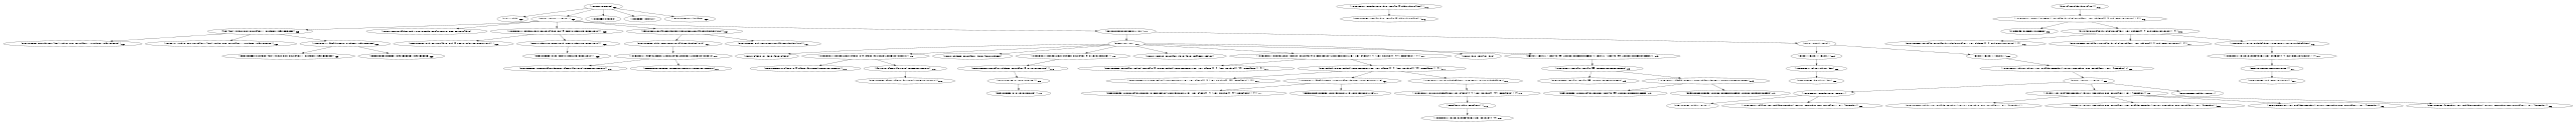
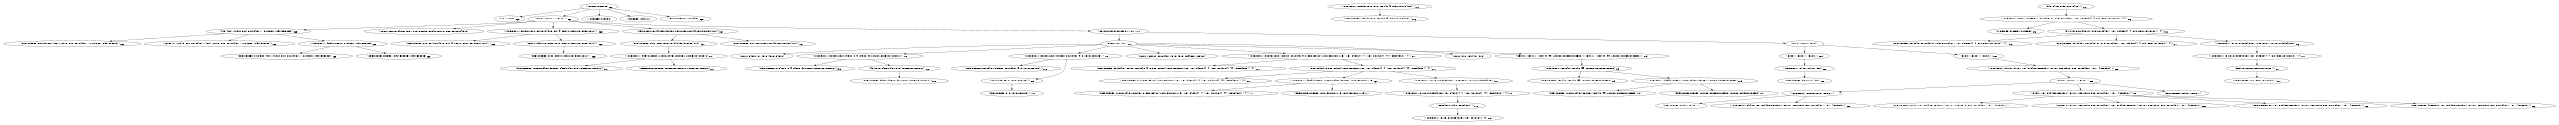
  digraph {
    fontname="DejaVu Sans Mono"
    node [fontname="DejaVu Sans Mono"]
    edge [fontname="DejaVu Sans Mono"]
    n1 [label=<(METHOD,execute)<SUB>162</SUB>>]
    n2 [label=<(PARAM,this)<SUB>162</SUB>>]
    n3 [label=<(BLOCK,&lt;empty&gt;,&lt;empty&gt;)<SUB>162</SUB>>]
    n4 [label=<(MODIFIER,PUBLIC)>]
    n5 [label=<(MODIFIER,VIRTUAL)>]
    n6 [label=<(METHOD_RETURN,boolean)<SUB>162</SUB>>]
    n7 [label=<(log,log(&quot;Using apt compiler&quot;, Project.MSG_VERBOSE))<SUB>163</SUB>>]
    n8 [label=<(LOCAL,Commandline cmd: org.apache.tools.ant.types.Commandline)>]
    n9 [label=<(&lt;operator&gt;.assignment,Commandline cmd = setupModernJavacCommand())<SUB>165</SUB>>]
    n10 [label=<(setAptCommandlineSwitches,setAptCommandlineSwitches(cmd))<SUB>167</SUB>>]
    n11 [label=<(CONTROL_STRUCTURE,try,try)<SUB>171</SUB>>]
    n12 [label=<(IDENTIFIER,attributes,log(&quot;Using apt compiler&quot;, Project.MSG_VERBOSE))<SUB>163</SUB>>]
    n13 [label=<(LITERAL,&quot;Using apt compiler&quot;,log(&quot;Using apt compiler&quot;, Project.MSG_VERBOSE))<SUB>163</SUB>>]
    n14 [label=<(&lt;operator&gt;.fieldAccess,Project.MSG_VERBOSE)<SUB>163</SUB>>]
    n15 [label=<(IDENTIFIER,cmd,Commandline cmd = setupModernJavacCommand())<SUB>165</SUB>>]
    n16 [label=<(setupModernJavacCommand,setupModernJavacCommand())<SUB>165</SUB>>]
    n17 [label=<(IDENTIFIER,this,setAptCommandlineSwitches(cmd))<SUB>167</SUB>>]
    n18 [label=<(IDENTIFIER,cmd,setAptCommandlineSwitches(cmd))<SUB>167</SUB>>]
    n19 [label=<(BLOCK,try,try)<SUB>171</SUB>>]
    n20 [label=<(BLOCK,catch,catch)>]
    n21 [label=<(IDENTIFIER,Project,log(&quot;Using apt compiler&quot;, Project.MSG_VERBOSE))<SUB>163</SUB>>]
    n22 [label=<(FIELD_IDENTIFIER,MSG_VERBOSE,MSG_VERBOSE)<SUB>163</SUB>>]
    n23 [label=<(IDENTIFIER,this,setupModernJavacCommand())<SUB>165</SUB>>]
    n24 [label=<(&lt;operator&gt;.fieldAccess,AptCompilerAdapter.APT_ENTRY_POINT)<SUB>172</SUB>>]
    n25 [label=<(LOCAL,Class c: java.lang.Class)>]
    n26 [label=<(&lt;operator&gt;.assignment,Class c = Class.forName(APT_ENTRY_POINT))<SUB>172</SUB>>]
-   n27 [label=<(LOCAL,Object compiler: java.lang.Object)>]
    n28 [label=<(&lt;operator&gt;.assignment,Object compiler = c.newInstance())<SUB>173</SUB>>]
    n29 [label=<(LOCAL,Method compile: java.lang.reflect.Method)>]
    n30 [label=<(&lt;operator&gt;.assignment,Method compile = c.getMethod(APT_METHOD_NAME, new Class[] { (new String[] {}).getClass() }))<SUB>174</SUB>>]
    n31 [label=<(LOCAL,int result: int)>]
    n32 [label=<(RETURN,return (result == APT_COMPILER_SUCCESS);,return (result == APT_COMPILER_SUCCESS);)<SUB>179</SUB>>]
    n33 [label=<(BLOCK,&lt;empty&gt;,&lt;empty&gt;)<SUB>180</SUB>>]
    n34 [label=<(BLOCK,&lt;empty&gt;,&lt;empty&gt;)<SUB>183</SUB>>]
-   n35 [label=<(IDENTIFIER,c,Class c = Class.forName(APT_ENTRY_POINT))<SUB>172</SUB>>]
+   n35 [label=<(IDENTIFIER,c,Class c = Class.forName(APT_ENTRY_POINT))<SUB>972</SUB>>]
    n36 [label=<(forName,Class.forName(APT_ENTRY_POINT))<SUB>172</SUB>>]
    n37 [label=<(IDENTIFIER,compiler,Object compiler = c.newInstance())<SUB>173</SUB>>]
    n38 [label=<(newInstance,c.newInstance())<SUB>173</SUB>>]
    n39 [label=<(IDENTIFIER,compile,Method compile = c.getMethod(APT_METHOD_NAME, new Class[] { (new String[] {}).getClass() }))<SUB>174</SUB>>]
    n40 [label=<(getMethod,c.getMethod(APT_METHOD_NAME, new Class[] { (new String[] {}).getClass() }))<SUB>174</SUB>>]
    n41 [label=<(&lt;operator&gt;.assignment,int result = this.intValue())<SUB>476</SUB>>]
    n42 [label=<(IDENTIFIER,result,int result = this.intValue())<SUB>176</SUB>>]
    n43 [label=<(&lt;operator&gt;.equals,result == APT_COMPILER_SUCCESS)<SUB>179</SUB>>]
    n44 [label=<(IDENTIFIER,Class,Class.forName(APT_ENTRY_POINT))<SUB>172</SUB>>]
    n45 [label=<(IDENTIFIER,AptCompilerAdapter,Class.forName(APT_ENTRY_POINT))<SUB>172</SUB>>]
    n46 [label=<(FIELD_IDENTIFIER,APT_ENTRY_POINT,APT_ENTRY_POINT)<SUB>172</SUB>>]
    n47 [label=<(IDENTIFIER,c,c.newInstance())<SUB>173</SUB>>]
    n48 [label=<(IDENTIFIER,c,c.getMethod(APT_METHOD_NAME, new Class[] { (new String[] {}).getClass() }))<SUB>174</SUB>>]
    n49 [label=<(&lt;operator&gt;.fieldAccess,AptCompilerAdapter.APT_METHOD_NAME)<SUB>164</SUB>>]
    n50 [label=<(&lt;operator&gt;.arrayInitializer,&lt;operator&gt;.arrayInitializer)<SUB>174</SUB>>]
    n51 [label=<(IDENTIFIER,AptCompilerAdapter,c.getMethod(APT_METHOD_NAME, new Class[] { (new String[] {}).getClass() }))<SUB>174</SUB>>]
    n52 [label=<(FIELD_IDENTIFIER,APT_METHOD_NAME,APT_METHOD_NAME)<SUB>174</SUB>>]
    n53 [label=<(&lt;operator&gt;.arrayInitializer,new Class[] { (new String[] {}).getClass() })<SUB>175</SUB>>]
    n54 [label=<(getClass,this.getClass())<SUB>175</SUB>>]
    n55 [label=<(&lt;operator&gt;.arrayInitializer,new String[] {})<SUB>175</SUB>>]
    n56 [label=<(intValue,this.intValue())<SUB>176</SUB>>]
    n57 [label=<(&lt;operator&gt;.cast,(Integer) compile.invoke(compiler, new Object[] { cmd.getArguments() }))<SUB>176</SUB>>]
    n58 [label=<(TYPE_REF,Integer,Integer)<SUB>176</SUB>>]
    n59 [label=<(invoke,compile.invoke(compiler, new Object[] { cmd.getArguments() }))<SUB>176</SUB>>]
    n60 [label=<(IDENTIFIER,compile,compile.invoke(compiler, new Object[] { cmd.getArguments() }))<SUB>176</SUB>>]
    n61 [label=<(IDENTIFIER,compiler,compile.invoke(compiler, new Object[] { cmd.getArguments() }))<SUB>177</SUB>>]
    n62 [label=<(&lt;operator&gt;.arrayInitializer,&lt;operator&gt;.arrayInitializer)<SUB>176</SUB>>]
    n63 [label=<(&lt;operator&gt;.arrayInitializer,new Object[] { cmd.getArguments() })<SUB>177</SUB>>]
    n64 [label=<(getArguments,getArguments())<SUB>877</SUB>>]
    n65 [label=<(IDENTIFIER,cmd,getArguments())<SUB>177</SUB>>]
    n66 [label=<(IDENTIFIER,result,result == APT_COMPILER_SUCCESS)<SUB>179</SUB>>]
    n67 [label=<(&lt;operator&gt;.fieldAccess,AptCompilerAdapter.APT_COMPILER_SUCCESS)<SUB>179</SUB>>]
    n68 [label=<(IDENTIFIER,AptCompilerAdapter,result == APT_COMPILER_SUCCESS)<SUB>179</SUB>>]
    n69 [label=<(FIELD_IDENTIFIER,APT_COMPILER_SUCCESS,APT_COMPILER_SUCCESS)<SUB>179</SUB>>]
    n70 [label=<(&lt;operator&gt;.throw,throw be;)<SUB>182</SUB>>]
    n71 [label=<(&lt;operator&gt;.throw,throw new BuildException(&quot;Error starting apt compiler&quot;, ex, location);)<SUB>185</SUB>>]
    n72 [label=<(IDENTIFIER,be,throw be;)<SUB>182</SUB>>]
    n73 [label=<(BLOCK,&lt;empty&gt;,&lt;empty&gt;)<SUB>185</SUB>>]
    n74 [label=<(&lt;operator&gt;.assignment,&lt;empty&gt;)>]
    n75 [label=<(&lt;init&gt;,new BuildException(&quot;Error starting apt compiler&quot;, ex, location))<SUB>185</SUB>>]
    n76 [label=<(IDENTIFIER,$obj1,&lt;empty&gt;)>]
    n77 [label=<(IDENTIFIER,$obj1,&lt;empty&gt;)>]
    n78 [label=<(&lt;operator&gt;.alloc,new BuildException(&quot;Error starting apt compiler&quot;, ex, location))<SUB>185</SUB>>]
    n79 [label=<(IDENTIFIER,$obj1,new BuildException(&quot;Error starting apt compiler&quot;, ex, location))>]
    n80 [label=<(LITERAL,&quot;Error starting apt compiler&quot;,new BuildException(&quot;Error starting apt compiler&quot;, ex, location))<SUB>185</SUB>>]
    n81 [label=<(IDENTIFIER,ex,new BuildException(&quot;Error starting apt compiler&quot;, ex, location))<SUB>186</SUB>>]
    n82 [label=<(IDENTIFIER,location,new BuildException(&quot;Error starting apt compiler&quot;, ex, location))<SUB>186</SUB>>]
    n1 -> n2
    n1 -> n3
    n1 -> n4
    n1 -> n5
    n1 -> n6
    n3 -> n7
    n3 -> n8
    n3 -> n9
    n3 -> n10
    n3 -> n11
    n7 -> n12
    n7 -> n13
    n7 -> n14
    n9 -> n15
    n9 -> n16
    n10 -> n17
    n10 -> n18
    n11 -> n19
    n11 -> n20
    n14 -> n21
    n14 -> n22
    n16 -> n23
    n17 -> n24
    n19 -> n25
    n19 -> n26
-   n19 -> n27
    n19 -> n28
    n19 -> n29
    n19 -> n30
    n19 -> n31
    n19 -> n32
    n20 -> n33
    n20 -> n34
    n24 -> n45
    n24 -> n46
    n26 -> n35
    n26 -> n36
    n28 -> n37
-   n37 -> n38
+   n28 -> n38
    n30 -> n39
    n30 -> n40
    n32 -> n43
    n33 -> n70
    n34 -> n71
    n36 -> n44
    n38 -> n47
    n40 -> n48
    n40 -> n49
    n40 -> n50
    n41 -> n42
    n43 -> n66
    n43 -> n67
    n49 -> n51
    n49 -> n52
    n50 -> n53
    n53 -> n54
    n54 -> n55
    n56 -> n57
    n57 -> n58
    n57 -> n59
    n59 -> n60
    n59 -> n61
    n59 -> n62
    n62 -> n63
    n63 -> n64
    n64 -> n65
    n67 -> n68
    n67 -> n69
    n70 -> n72
    n71 -> n73
    n73 -> n74
    n73 -> n75
    n73 -> n76
    n74 -> n77
    n74 -> n78
    n75 -> n79
    n75 -> n80
    n75 -> n81
    n75 -> n82
  }
